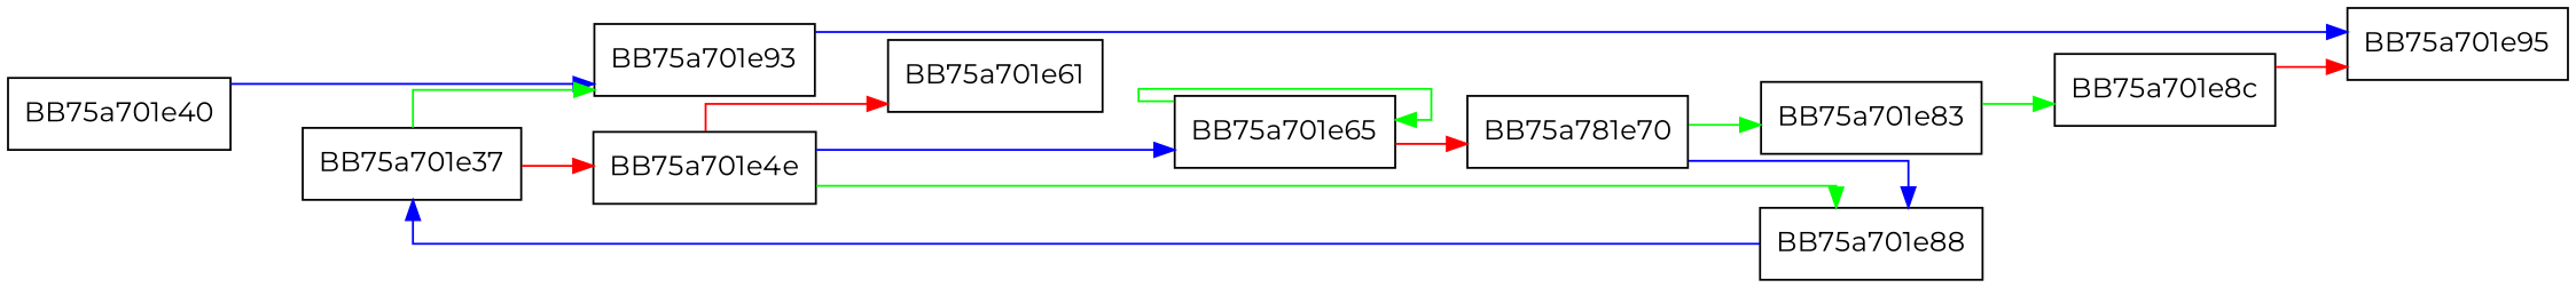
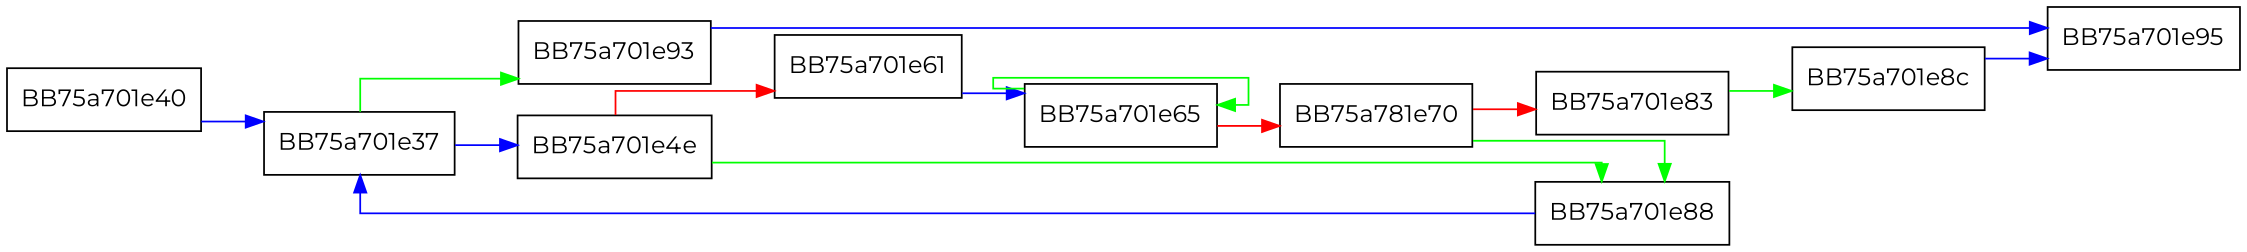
  digraph {
    fontname=Montserrat
    rankdir=LR
    splines=ortho
    node [fontname=Montserrat shape=box]
    edge [color=blue fontname=Montserrat]
    n1 [label=BB75a701e40]
    BB75a701e37
    BB75a701e93
    BB75a701e4e
    BB75a701e95
    BB75a701e88
    BB75a701e61
    BB75a701e65
    n9 [label=BB75a781e70]
    BB75a701e83
    BB75a701e8c
-   n1 -> BB75a701e93
+   n1 -> BB75a701e37
    BB75a701e37 -> BB75a701e93 [color=green]
-   BB75a701e37 -> BB75a701e4e [color=red]
+   BB75a701e37 -> BB75a701e4e
    BB75a701e93 -> BB75a701e95
    BB75a701e4e -> BB75a701e88 [color=green]
    BB75a701e4e -> BB75a701e61 [color=red]
    BB75a701e88 -> BB75a701e37
-   BB75a701e4e -> BB75a701e65
+   BB75a701e61 -> BB75a701e65
    BB75a701e65 -> BB75a701e65 [color=green]
    BB75a701e65 -> n9 [color=red]
-   n9 -> BB75a701e88
-   n9 -> BB75a701e83 [color=green]
+   n9 -> BB75a701e88 [color=green]
+   n9 -> BB75a701e83 [color=red]
    BB75a701e83 -> BB75a701e8c [color=green]
-   BB75a701e8c -> BB75a701e95 [color=red]
+   BB75a701e8c -> BB75a701e95
  }
